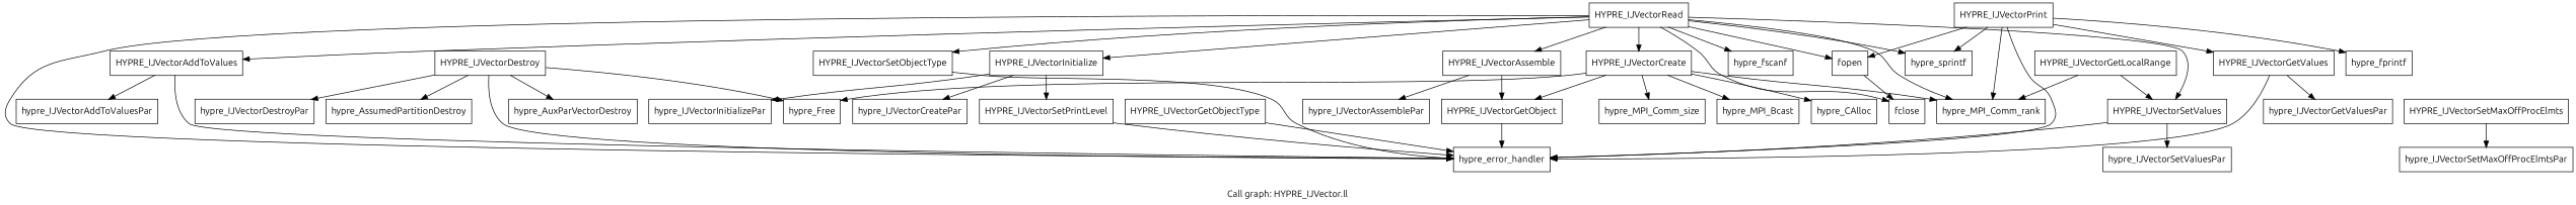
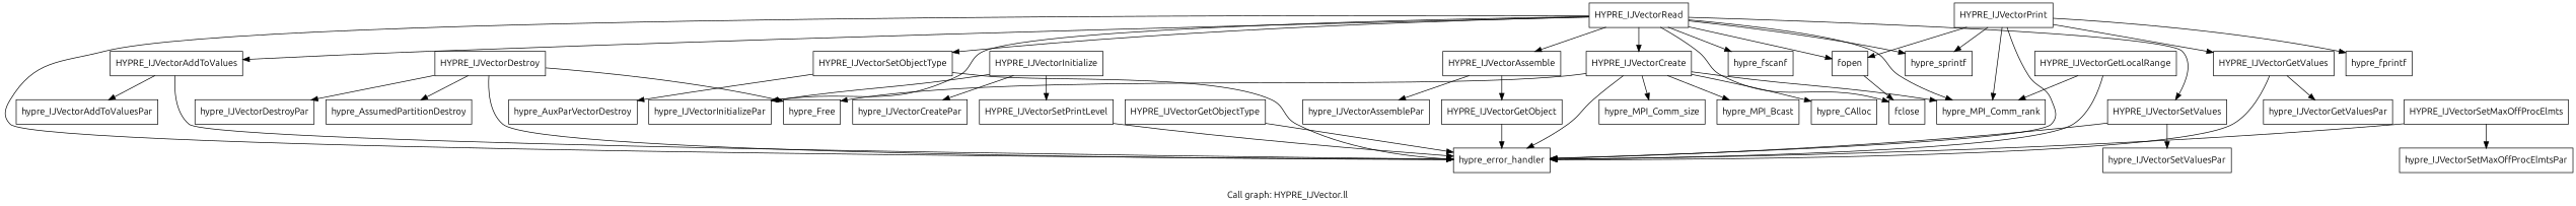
  digraph {
    fontname=Ubuntu
    label="Call graph: HYPRE_IJVector.ll"
    node [fontname=Ubuntu shape=record]
    edge [fontname=Ubuntu]
    n1 [label="{HYPRE_IJVectorCreate}"]
    n2 [label="{hypre_CAlloc}"]
    n3 [label="{hypre_error_handler}"]
    n4 [label="{hypre_MPI_Comm_size}"]
    n5 [label="{hypre_MPI_Comm_rank}"]
    n6 [label="{hypre_MPI_Bcast}"]
    n7 [label="{hypre_Free}"]
    n8 [label="{HYPRE_IJVectorDestroy}"]
    n9 [label="{hypre_AssumedPartitionDestroy}"]
    n10 [label="{hypre_IJVectorDestroyPar}"]
    n11 [label="{hypre_AuxParVectorDestroy}"]
    n12 [label="{HYPRE_IJVectorInitialize}"]
    n13 [label="{hypre_IJVectorCreatePar}"]
    n14 [label="{hypre_IJVectorInitializePar}"]
    n15 [label="{HYPRE_IJVectorSetPrintLevel}"]
    n16 [label="{HYPRE_IJVectorSetValues}"]
    n17 [label="{hypre_IJVectorSetValuesPar}"]
    n18 [label="{HYPRE_IJVectorAddToValues}"]
    n19 [label="{hypre_IJVectorAddToValuesPar}"]
    n20 [label="{HYPRE_IJVectorAssemble}"]
    n21 [label="{hypre_IJVectorAssemblePar}"]
    n22 [label="{HYPRE_IJVectorGetObject}"]
    n23 [label="{HYPRE_IJVectorGetValues}"]
    n24 [label="{hypre_IJVectorGetValuesPar}"]
    n25 [label="{HYPRE_IJVectorSetMaxOffProcElmts}"]
    n26 [label="{hypre_IJVectorSetMaxOffProcElmtsPar}"]
    n27 [label="{HYPRE_IJVectorSetObjectType}"]
    n28 [label="{HYPRE_IJVectorGetObjectType}"]
    n29 [label="{HYPRE_IJVectorGetLocalRange}"]
    n30 [label="{HYPRE_IJVectorRead}"]
    n31 [label="{hypre_sprintf}"]
    n32 [label="{fopen}"]
    n33 [label="{hypre_fscanf}"]
    n34 [label="{fclose}"]
    n35 [label="{HYPRE_IJVectorPrint}"]
    n36 [label="{hypre_fprintf}"]
    n1 -> n2
-   n1 -> n22
+   n1 -> n3
    n1 -> n4
    n1 -> n5
    n1 -> n6
    n1 -> n7
    n8 -> n3
    n8 -> n7
    n8 -> n9
    n8 -> n10
-   n8 -> n11
+   n27 -> n11
    n12 -> n13
    n12 -> n14
    n12 -> n15
    n15 -> n3
    n16 -> n3
    n16 -> n17
    n18 -> n3
    n18 -> n19
    n20 -> n21
    n20 -> n22
    n22 -> n3
    n23 -> n3
    n23 -> n24
+   n25 -> n3
    n25 -> n26
    n27 -> n3
    n28 -> n3
-   n29 -> n16
+   n29 -> n3
    n29 -> n5
    n30 -> n1
    n30 -> n3
    n30 -> n5
-   n30 -> n12
+   n30 -> n14
    n30 -> n16
    n30 -> n18
    n30 -> n20
    n30 -> n27
    n30 -> n31
    n30 -> n32
    n30 -> n33
    n30 -> n34
    n32 -> n34
    n35 -> n3
    n35 -> n5
    n35 -> n23
    n35 -> n31
    n35 -> n32
    n35 -> n36
  }
